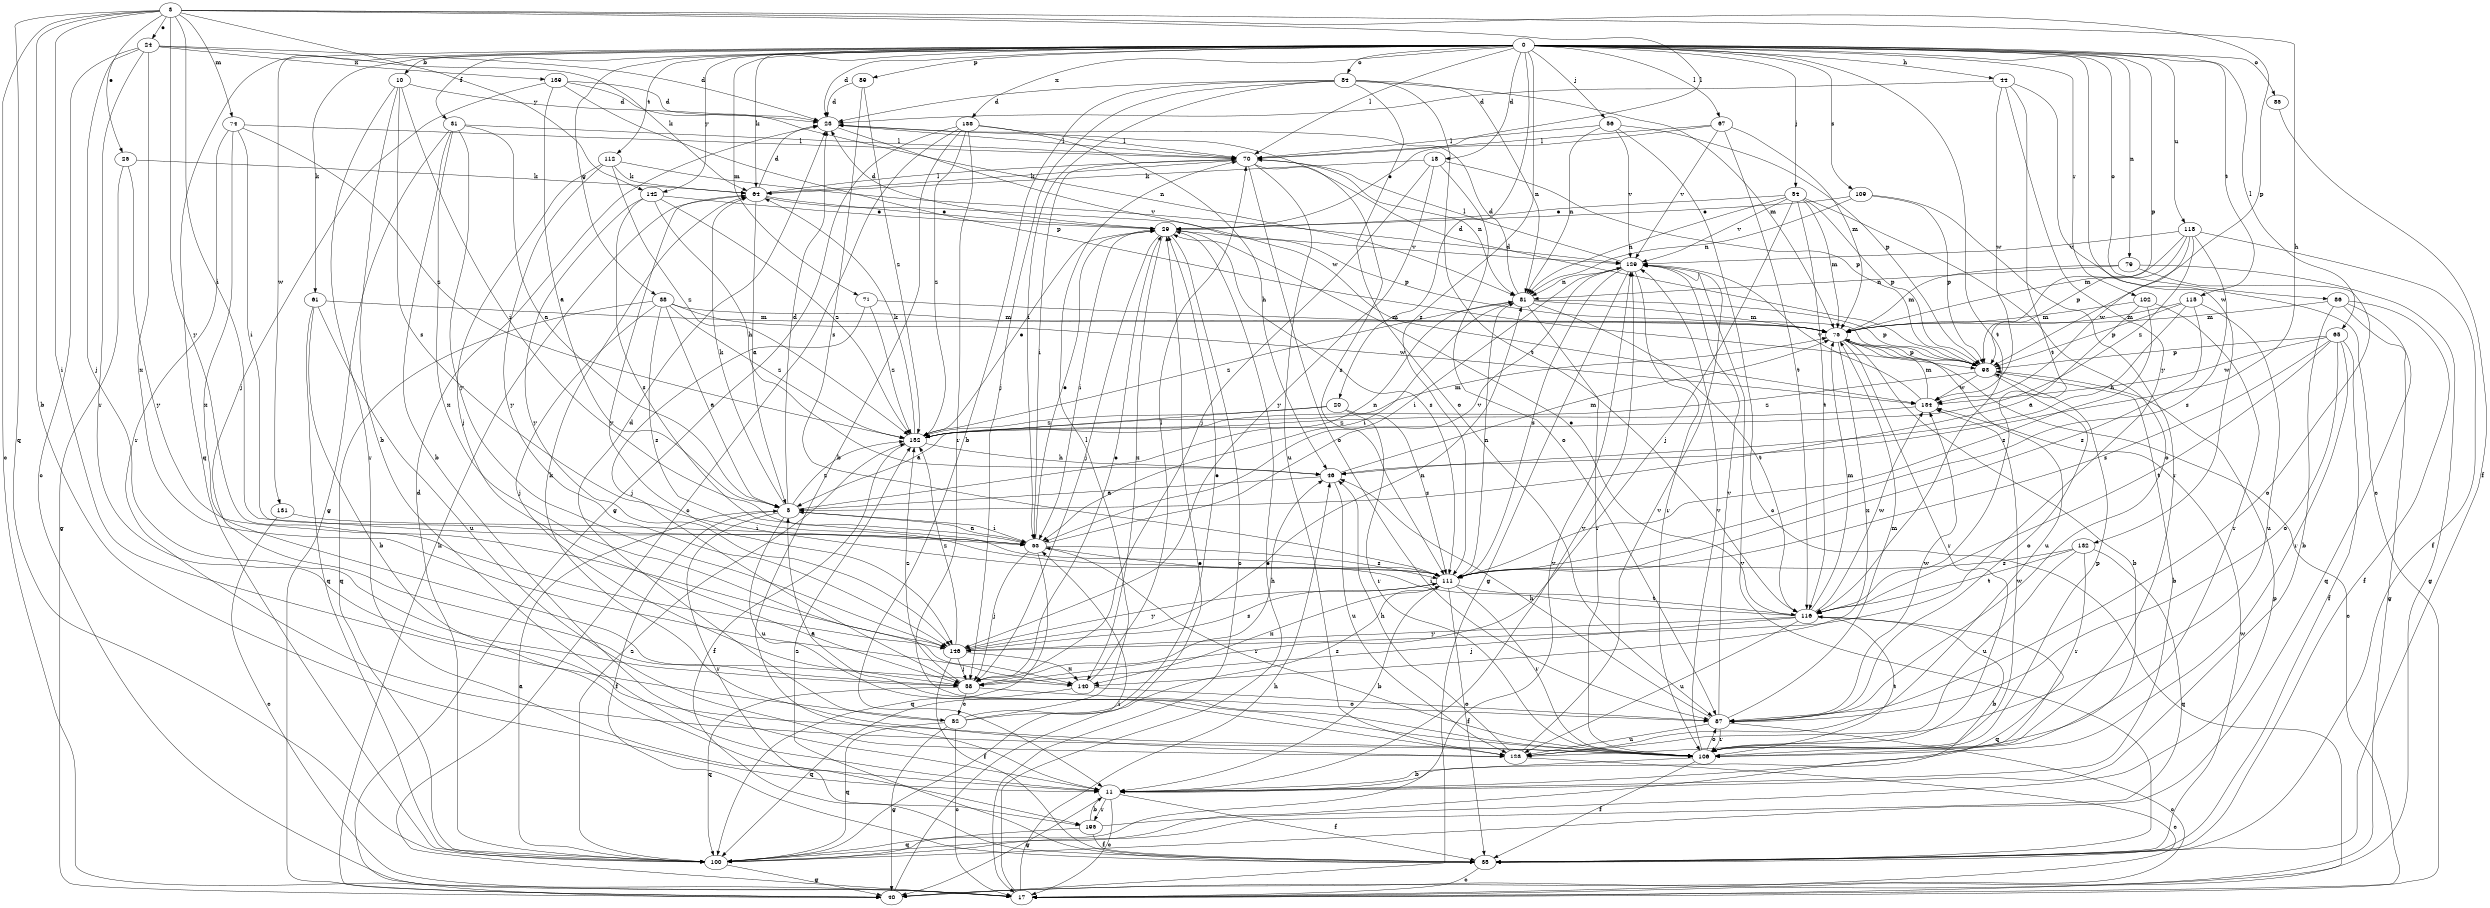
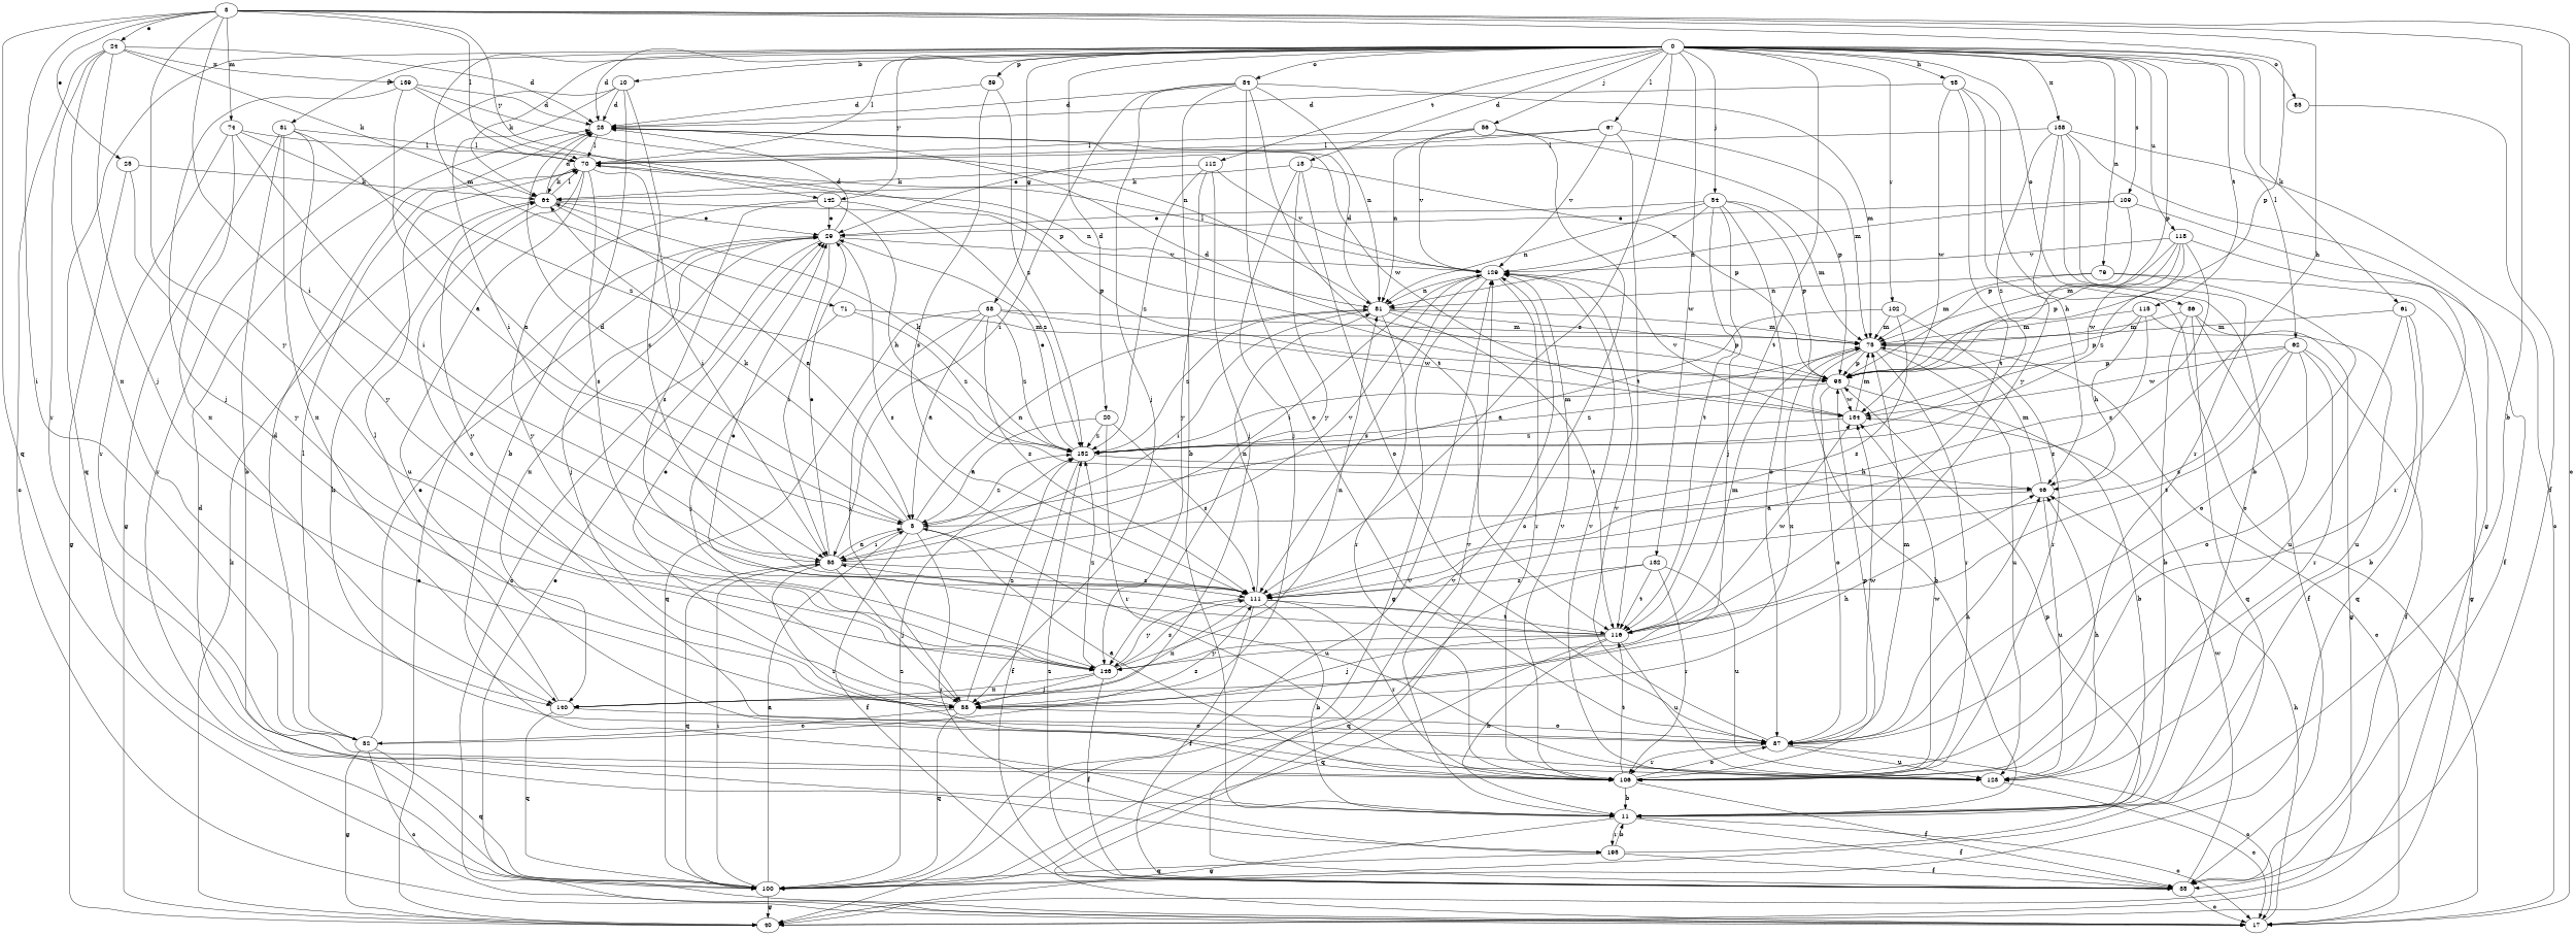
  strict digraph {
    0
    10
    18
    20
    23
    31
    38
-   44
+   44 [label=48]
    54
    56
    61
    64
-   65
+   65 [label=62]
    67
    70
    71
    79
    84
    85
    86
    89
    93
    100
    102
    109
    111
    112
    115
    116
    118
-   131
    132
    138
    142
    11
    53
    n37 [label=195]
    146
    58
    87
    5
    152
    106
    134
    40
    140
    75
    17
    81
    129
    29
    123
    35
    46
    3
    24
    25
    52
    74
    139
    0 -> 10 [label=b]
    0 -> 18 [label=d]
    0 -> 20 [label=d]
    0 -> 23 [label=d]
    0 -> 31 [label=f]
    0 -> 38 [label=g]
    0 -> 44 [label=h]
    0 -> 54 [label=j]
    0 -> 56 [label=j]
    0 -> 61 [label=k]
    0 -> 64 [label=k]
    0 -> 65 [label=l]
    0 -> 67 [label=l]
    0 -> 70 [label=l]
    0 -> 71 [label=m]
    0 -> 79 [label=n]
    0 -> 84 [label=o]
    0 -> 85 [label=o]
    0 -> 86 [label=o]
    0 -> 89 [label=p]
    0 -> 93 [label=p]
    0 -> 100 [label=q]
    0 -> 102 [label=r]
    0 -> 109 [label=s]
    0 -> 111 [label=s]
    0 -> 112 [label=t]
    0 -> 115 [label=t]
    0 -> 116 [label=t]
    0 -> 118 [label=u]
-   0 -> 131 [label=w]
    0 -> 132 [label=w]
    0 -> 138 [label=x]
    0 -> 142 [label=y]
    10 -> 23 [label=d]
    10 -> 111 [label=s]
    10 -> 11 [label=b]
    10 -> 53 [label=i]
    10 -> n37 [label=r]
    18 -> 64 [label=k]
    18 -> 93 [label=p]
    18 -> 146 [label=y]
    18 -> 58 [label=j]
    18 -> 87 [label=o]
    20 -> 111 [label=s]
    20 -> 5 [label=a]
    20 -> 152 [label=z]
    20 -> 106 [label=r]
    23 -> 70 [label=l]
    23 -> 134 [label=w]
    31 -> 70 [label=l]
    31 -> 11 [label=b]
    31 -> 146 [label=y]
    31 -> 5 [label=a]
    31 -> 40 [label=g]
    31 -> 140 [label=x]
    38 -> 100 [label=q]
    38 -> 111 [label=s]
    38 -> 58 [label=j]
    38 -> 5 [label=a]
    38 -> 152 [label=z]
    38 -> 134 [label=w]
    38 -> 75 [label=m]
    44 -> 23 [label=d]
    44 -> 116 [label=t]
    44 -> 146 [label=y]
    44 -> 134 [label=w]
    44 -> 17 [label=c]
    54 -> 93 [label=p]
    54 -> 116 [label=t]
    54 -> 58 [label=j]
    54 -> 87 [label=o]
    54 -> 75 [label=m]
    54 -> 81 [label=n]
    54 -> 129 [label=v]
    54 -> 29 [label=e]
    56 -> 70 [label=l]
    56 -> 93 [label=p]
    56 -> 17 [label=c]
    56 -> 81 [label=n]
    56 -> 129 [label=v]
    61 -> 100 [label=q]
    61 -> 11 [label=b]
    61 -> 75 [label=m]
    61 -> 123 [label=u]
    64 -> 23 [label=d]
    64 -> 70 [label=l]
    64 -> 93 [label=p]
    64 -> 146 [label=y]
    64 -> 5 [label=a]
    64 -> 29 [label=e]
    65 -> 93 [label=p]
    65 -> 111 [label=s]
    65 -> 116 [label=t]
    65 -> 87 [label=o]
    65 -> 106 [label=r]
    65 -> 134 [label=w]
    65 -> 35 [label=f]
    67 -> 70 [label=l]
    67 -> 116 [label=t]
    67 -> 75 [label=m]
    67 -> 129 [label=v]
    67 -> 29 [label=e]
    70 -> 64 [label=k]
    70 -> 111 [label=s]
    70 -> 53 [label=i]
    70 -> 87 [label=o]
    70 -> 81 [label=n]
    70 -> 123 [label=u]
    71 -> 58 [label=j]
    71 -> 152 [label=z]
    71 -> 75 [label=m]
    79 -> 87 [label=o]
    79 -> 40 [label=g]
    79 -> 75 [label=m]
    79 -> 81 [label=n]
    84 -> 23 [label=d]
    84 -> 116 [label=t]
    84 -> 11 [label=b]
    84 -> 53 [label=i]
    84 -> 58 [label=j]
    84 -> 87 [label=o]
    84 -> 75 [label=m]
    84 -> 81 [label=n]
    85 -> 35 [label=f]
    86 -> 100 [label=q]
    86 -> 11 [label=b]
    86 -> 40 [label=g]
    86 -> 75 [label=m]
    86 -> 35 [label=f]
    89 -> 23 [label=d]
    89 -> 111 [label=s]
    89 -> 152 [label=z]
    93 -> 23 [label=d]
    93 -> 11 [label=b]
    93 -> 87 [label=o]
    93 -> 152 [label=z]
    93 -> 134 [label=w]
    100 -> 23 [label=d]
    100 -> 53 [label=i]
    100 -> 5 [label=a]
    100 -> 152 [label=z]
    100 -> 40 [label=g]
    100 -> 129 [label=v]
    102 -> 111 [label=s]
    102 -> 5 [label=a]
    102 -> 106 [label=r]
    102 -> 75 [label=m]
    109 -> 93 [label=p]
    109 -> 106 [label=r]
    109 -> 81 [label=n]
    109 -> 29 [label=e]
    111 -> 116 [label=t]
    111 -> 11 [label=b]
    111 -> 146 [label=y]
    111 -> 106 [label=r]
    111 -> 140 [label=x]
    111 -> 81 [label=n]
    111 -> 35 [label=f]
    112 -> 64 [label=k]
    112 -> 146 [label=y]
    112 -> 58 [label=j]
    112 -> 152 [label=z]
    112 -> 129 [label=v]
    115 -> 93 [label=p]
    115 -> 111 [label=s]
    115 -> 75 [label=m]
    115 -> 123 [label=u]
    115 -> 46 [label=h]
    116 -> 100 [label=q]
    116 -> 11 [label=b]
    116 -> 53 [label=i]
    116 -> 146 [label=y]
    116 -> 58 [label=j]
    116 -> 134 [label=w]
    116 -> 75 [label=m]
    116 -> 29 [label=e]
    116 -> 123 [label=u]
    118 -> 93 [label=p]
    118 -> 111 [label=s]
    118 -> 152 [label=z]
    118 -> 134 [label=w]
    118 -> 75 [label=m]
    118 -> 129 [label=v]
    118 -> 35 [label=f]
-   131 -> 53 [label=i]
-   131 -> 17 [label=c]
    132 -> 100 [label=q]
    132 -> 111 [label=s]
    132 -> 116 [label=t]
    132 -> 106 [label=r]
    132 -> 123 [label=u]
    138 -> 70 [label=l]
    138 -> 11 [label=b]
    138 -> 152 [label=z]
    138 -> 106 [label=r]
    138 -> 40 [label=g]
    138 -> 17 [label=c]
    138 -> 46 [label=h]
    142 -> 111 [label=s]
    142 -> 146 [label=y]
    142 -> 152 [label=z]
    142 -> 29 [label=e]
    142 -> 46 [label=h]
    11 -> n37 [label=r]
    11 -> 40 [label=g]
    11 -> 17 [label=c]
    11 -> 129 [label=v]
    11 -> 35 [label=f]
    53 -> 100 [label=q]
    53 -> 111 [label=s]
    53 -> 58 [label=j]
    53 -> 5 [label=a]
    53 -> 106 [label=r]
    53 -> 129 [label=v]
    53 -> 29 [label=e]
    n37 -> 93 [label=p]
    n37 -> 100 [label=q]
    n37 -> 11 [label=b]
    n37 -> 35 [label=f]
    146 -> 111 [label=s]
    146 -> 58 [label=j]
    146 -> 152 [label=z]
    146 -> 140 [label=x]
    146 -> 81 [label=n]
    146 -> 35 [label=f]
    58 -> 100 [label=q]
    58 -> 87 [label=o]
    58 -> 152 [label=z]
    58 -> 29 [label=e]
    58 -> 46 [label=h]
    58 -> 52 [label=c]
    87 -> 106 [label=r]
    87 -> 134 [label=w]
    87 -> 75 [label=m]
    87 -> 17 [label=c]
    87 -> 129 [label=v]
    87 -> 123 [label=u]
    87 -> 46 [label=h]
    5 -> 23 [label=d]
    5 -> 64 [label=k]
    5 -> 53 [label=i]
    5 -> n37 [label=r]
    5 -> 152 [label=z]
    5 -> 81 [label=n]
    5 -> 123 [label=u]
    5 -> 35 [label=f]
    152 -> 64 [label=k]
    152 -> 75 [label=m]
    152 -> 29 [label=e]
    152 -> 35 [label=f]
    152 -> 46 [label=h]
    106 -> 93 [label=p]
    106 -> 116 [label=t]
    106 -> 11 [label=b]
    106 -> 87 [label=o]
    106 -> 5 [label=a]
    106 -> 134 [label=w]
    106 -> 129 [label=v]
    106 -> 35 [label=f]
    134 -> 152 [label=z]
    134 -> 75 [label=m]
    134 -> 129 [label=v]
    40 -> 64 [label=k]
    40 -> 29 [label=e]
    140 -> 70 [label=l]
    140 -> 100 [label=q]
    140 -> 87 [label=o]
    75 -> 93 [label=p]
    75 -> 11 [label=b]
    75 -> 106 [label=r]
    75 -> 140 [label=x]
    75 -> 17 [label=c]
    75 -> 123 [label=u]
    17 -> 29 [label=e]
    17 -> 46 [label=h]
    81 -> 23 [label=d]
    81 -> 93 [label=p]
    81 -> 116 [label=t]
    81 -> 53 [label=i]
    81 -> 152 [label=z]
    81 -> 106 [label=r]
    81 -> 75 [label=m]
    129 -> 70 [label=l]
    129 -> 111 [label=s]
    129 -> 53 [label=i]
    129 -> 106 [label=r]
    129 -> 40 [label=g]
    129 -> 81 [label=n]
    29 -> 23 [label=d]
    29 -> 111 [label=s]
    29 -> 53 [label=i]
    29 -> 58 [label=j]
    29 -> 140 [label=x]
    29 -> 17 [label=c]
    29 -> 129 [label=v]
    123 -> 64 [label=k]
    123 -> 17 [label=c]
    123 -> 129 [label=v]
    123 -> 46 [label=h]
    35 -> 152 [label=z]
    35 -> 134 [label=w]
    35 -> 17 [label=c]
    35 -> 129 [label=v]
    46 -> 5 [label=a]
    46 -> 75 [label=m]
    46 -> 123 [label=u]
    3 -> 70 [label=l]
    3 -> 93 [label=p]
    3 -> 100 [label=q]
    3 -> 142 [label=y]
    3 -> 11 [label=b]
    3 -> 53 [label=i]
    3 -> 146 [label=y]
    3 -> 17 [label=c]
    3 -> 46 [label=h]
    3 -> 24 [label=e]
    3 -> 25 [label=e]
    3 -> 52 [label=i]
    3 -> 74 [label=m]
    24 -> 23 [label=d]
    24 -> 64 [label=k]
    24 -> 58 [label=j]
    24 -> 106 [label=r]
    24 -> 140 [label=x]
    24 -> 17 [label=c]
    24 -> 139 [label=x]
    25 -> 64 [label=k]
    25 -> 146 [label=y]
    25 -> 40 [label=g]
    52 -> 23 [label=d]
    52 -> 70 [label=l]
    52 -> 100 [label=q]
    52 -> 111 [label=s]
    52 -> 40 [label=g]
    52 -> 17 [label=c]
    52 -> 29 [label=e]
    74 -> 70 [label=l]
    74 -> 53 [label=i]
    74 -> 152 [label=z]
    74 -> 106 [label=r]
    74 -> 140 [label=x]
    139 -> 23 [label=d]
    139 -> 93 [label=p]
    139 -> 58 [label=j]
    139 -> 5 [label=a]
    139 -> 81 [label=n]
  }
